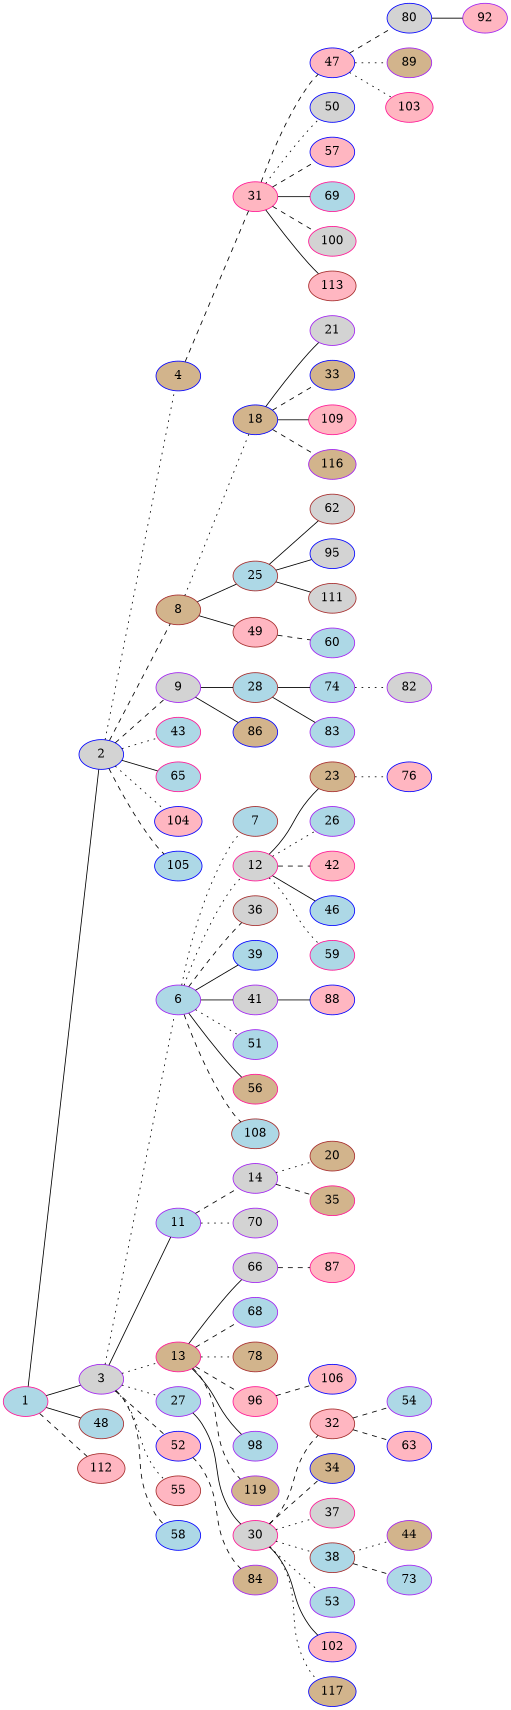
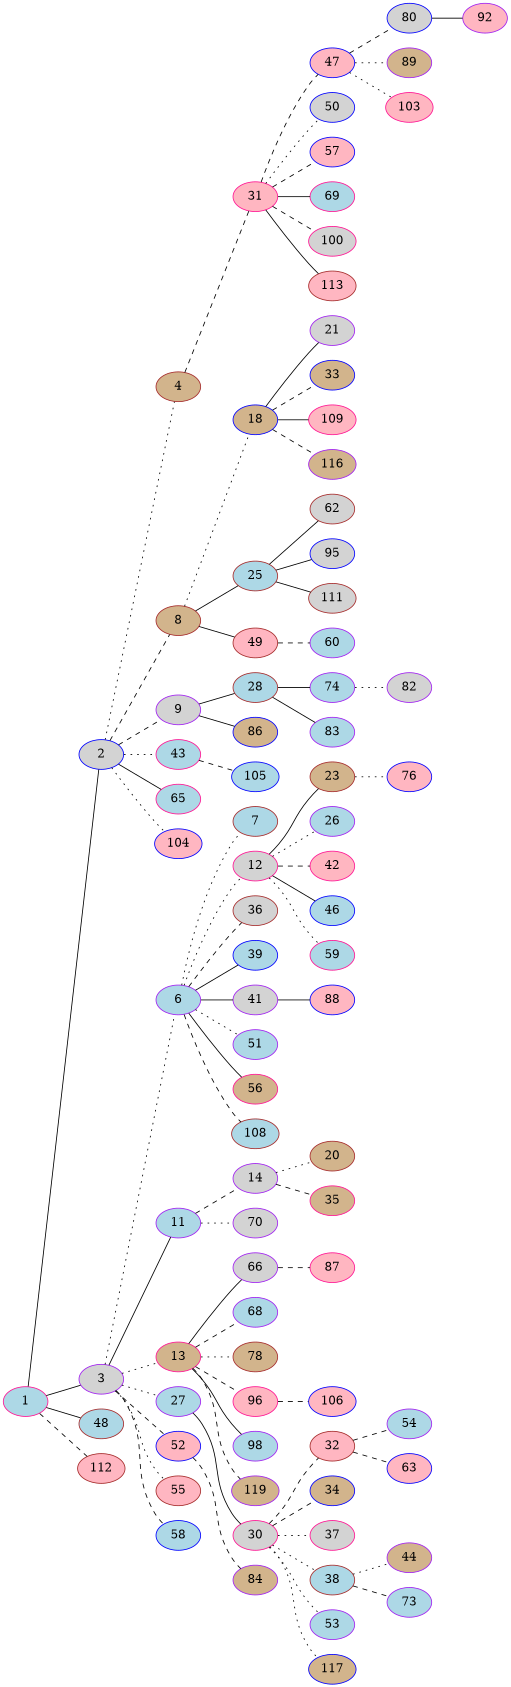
  graph {
    rankdir=LR
    node [color=purple fillcolor=lightblue style=filled]
    edge [style=dashed]
    1 [color=deeppink super="+17"]
    2 [color=blue fillcolor=lightgrey super="+5"]
    3 [fillcolor=lightgrey super="+10"]
    n4 [color=brown label=48]
    112 [color=brown fillcolor=lightpink]
-   4 [color=blue fillcolor=tan]
+   4 [color=brown fillcolor=tan]
    8 [color=brown fillcolor=tan super="+22"]
    9 [fillcolor=lightgrey super="+29"]
    43 [color=deeppink super="+97"]
    65 [color=deeppink super="+118"]
    104 [color=blue fillcolor=lightpink]
    105 [color=blue]
    6 [super="+24"]
    11 [super="+15"]
    13 [color=deeppink fillcolor=tan super="+79"]
    27
    52 [color=blue fillcolor=lightpink super="+114"]
    55 [color=brown fillcolor=lightpink super="+77"]
    58 [color=blue super="+67"]
    31 [color=deeppink fillcolor=lightpink super="+94"]
    18 [color=blue fillcolor=tan super="+19"]
    25 [color=brown super="+48"]
    49 [color=brown fillcolor=lightpink]
    28 [color=brown super="+121"]
    86 [color=blue fillcolor=tan]
    7 [color=brown]
    12 [color=deeppink fillcolor=lightgrey super="+45"]
    36 [color=brown fillcolor=lightgrey super="+91"]
    39 [color=blue]
    41 [fillcolor=lightgrey]
    51
    56 [color=deeppink fillcolor=tan]
    108 [color=brown]
    14 [fillcolor=lightgrey super="+16"]
    70 [fillcolor=lightgrey]
    66 [fillcolor=lightgrey super="+110"]
    68
    78 [color=brown fillcolor=tan]
    96 [color=deeppink fillcolor=lightpink super="+101"]
    98 [super="+99"]
    119 [fillcolor=tan]
    30 [color=deeppink fillcolor=lightgrey super="+90"]
    84 [fillcolor=tan]
    47 [color=blue fillcolor=lightpink super="+107"]
    50 [color=blue fillcolor=lightgrey]
    57 [color=blue fillcolor=lightpink]
    69 [color=deeppink]
    100 [color=deeppink fillcolor=lightgrey]
    113 [color=brown fillcolor=lightpink]
    23 [color=brown fillcolor=tan super="+75"]
    26 [super="+72"]
    42 [color=deeppink fillcolor=lightpink]
    46 [color=blue]
    59 [color=deeppink]
    88 [color=blue fillcolor=lightpink]
    21 [fillcolor=lightgrey super="+85"]
    33 [color=blue fillcolor=tan]
    109 [color=deeppink fillcolor=lightpink]
    116 [fillcolor=tan]
    62 [color=brown fillcolor=lightgrey]
    95 [color=blue fillcolor=lightgrey]
    111 [color=brown fillcolor=lightgrey]
    60 [super="+61"]
    74 [super="+81"]
    83
    20 [color=brown fillcolor=tan super="+71"]
    35 [color=deeppink fillcolor=tan]
    76 [color=blue fillcolor=lightpink]
    87 [color=deeppink fillcolor=lightpink]
    106 [color=blue fillcolor=lightpink]
    32 [color=brown fillcolor=lightpink super="+64"]
    34 [color=blue fillcolor=tan]
    37 [color=deeppink fillcolor=lightgrey]
    38 [color=brown super="+115"]
    53
-   102 [color=blue fillcolor=lightpink]
    117 [color=blue fillcolor=tan]
    82 [fillcolor=lightgrey]
    54
    63 [color=blue fillcolor=lightpink]
    44 [fillcolor=tan]
    73 [super="+120"]
    80 [color=blue fillcolor=lightgrey]
    89 [fillcolor=tan]
    103 [color=deeppink fillcolor=lightpink]
    92 [fillcolor=lightpink]
    1 -- 2 [style=solid]
    1 -- 3 [style=solid]
    1 -- n4 [style=solid]
    1 -- 112
    2 -- 4 [style=dotted]
    2 -- 8
    2 -- 9
    2 -- 43 [style=dotted]
    2 -- 65 [style=solid]
    2 -- 104 [style=dotted]
-   2 -- 105
+   43 -- 105
    3 -- 6 [style=dotted]
    3 -- 11 [style=solid]
    3 -- 13 [style=dotted]
    3 -- 27 [style=dotted]
    3 -- 52
    3 -- 55 [style=dotted]
    3 -- 58
    4 -- 31
    8 -- 18 [style=dotted]
    8 -- 25 [style=solid]
    8 -- 49 [style=solid]
    9 -- 28 [style=solid]
    9 -- 86 [style=solid]
    6 -- 7 [style=dotted]
    6 -- 12 [style=dotted]
    6 -- 36
    6 -- 39 [style=solid]
    6 -- 41 [style=solid]
    6 -- 51 [style=dotted]
    6 -- 56 [style=solid]
    6 -- 108
    11 -- 14
    11 -- 70 [style=dotted]
    13 -- 66 [style=solid]
    13 -- 68
    13 -- 78 [style=dotted]
    13 -- 96
    13 -- 98 [style=solid]
    13 -- 119
    27 -- 30 [style=solid]
    52 -- 84
    31 -- 47
    31 -- 50 [style=dotted]
    31 -- 57
    31 -- 69 [style=solid]
    31 -- 100
    31 -- 113 [style=solid]
    18 -- 21 [style=solid]
    18 -- 33
    18 -- 109 [style=solid]
    18 -- 116
    25 -- 62 [style=solid]
    25 -- 95 [style=solid]
    25 -- 111 [style=solid]
    49 -- 60
    28 -- 74 [style=solid]
    28 -- 83 [style=solid]
    12 -- 23 [style=solid]
    12 -- 26 [style=dotted]
    12 -- 42
    12 -- 46 [style=solid]
    12 -- 59 [style=dotted]
    41 -- 88 [style=solid]
    14 -- 20 [style=dotted]
    14 -- 35
    66 -- 87
    96 -- 106
    30 -- 32
    30 -- 34
    30 -- 37 [style=dotted]
    30 -- 38 [style=dotted]
    30 -- 53 [style=dotted]
-   30 -- 102 [style=solid]
    30 -- 117 [style=dotted]
    47 -- 80
    47 -- 89 [style=dotted]
    47 -- 103 [style=dotted]
    23 -- 76 [style=dotted]
    74 -- 82 [style=dotted]
    32 -- 54
    32 -- 63
    38 -- 44 [style=dotted]
    38 -- 73
    80 -- 92 [style=solid]
  }
